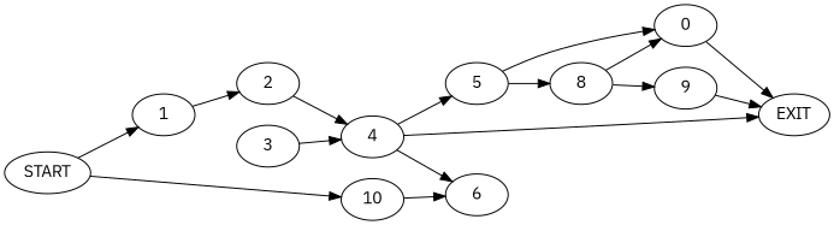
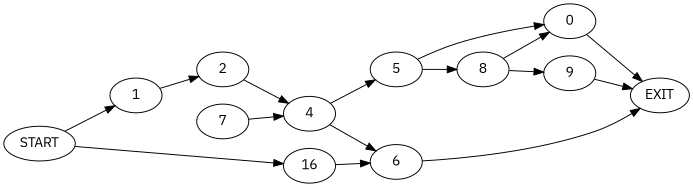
  digraph {
    fontname="IBM Plex Sans"
    rankdir=LR
    node [fontname="IBM Plex Sans"]
    edge [fontname="IBM Plex Sans"]
    n1 [label=START]
    1
-   10
+   10 [label=16]
    2
    6
    n6 [label=EXIT]
    4
-   3
+   3 [label=7]
    5
    n10 [label=0]
    8
    9
    n1 -> 1
    n1 -> 10
    1 -> 2
    10 -> 6
    2 -> 4
-   4 -> n6
+   6 -> n6
    4 -> 6
    4 -> 5
    3 -> 4
    5 -> n10
    5 -> 8
    n10 -> n6
    8 -> n10
    8 -> 9
    9 -> n6
  }
